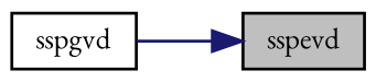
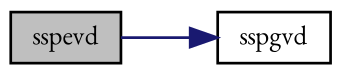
  digraph {
    rankdir=RL
    fontname="EB Garamond"
    node [color=black fontname="EB Garamond" fontsize=10 shape=record style=filled]
    n1 [fillcolor=grey75 fontcolor=black height=0.2 label=sspevd width=0.4]
    n2 [fillcolor=white height=0.2 label=sspgvd width=0.4]
-   n1 -> n2 [color=midnightblue dir=back fontname="EB Garamond" fontsize=10 labelfontname=Helvetica labelfontsize=10 style=solid]
+   n2 -> n1 [color=midnightblue dir=back fontname="EB Garamond" fontsize=10 labelfontname=Helvetica labelfontsize=10 style=solid]
  }
